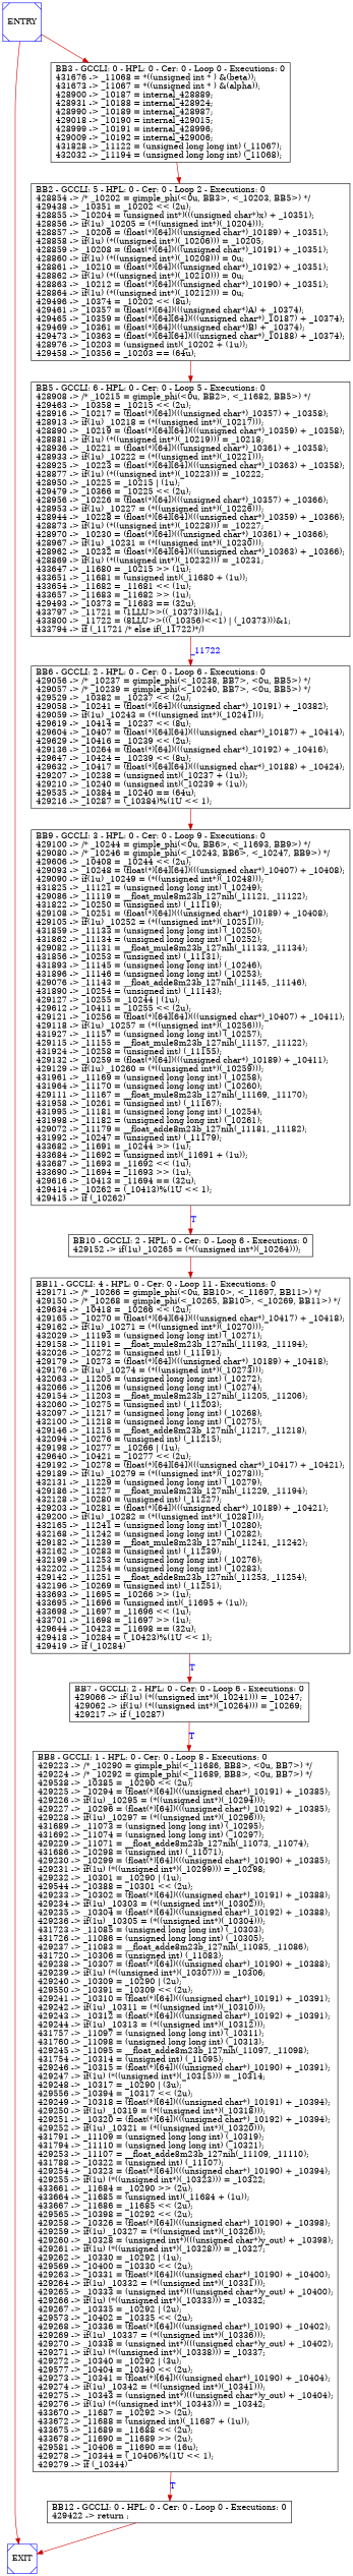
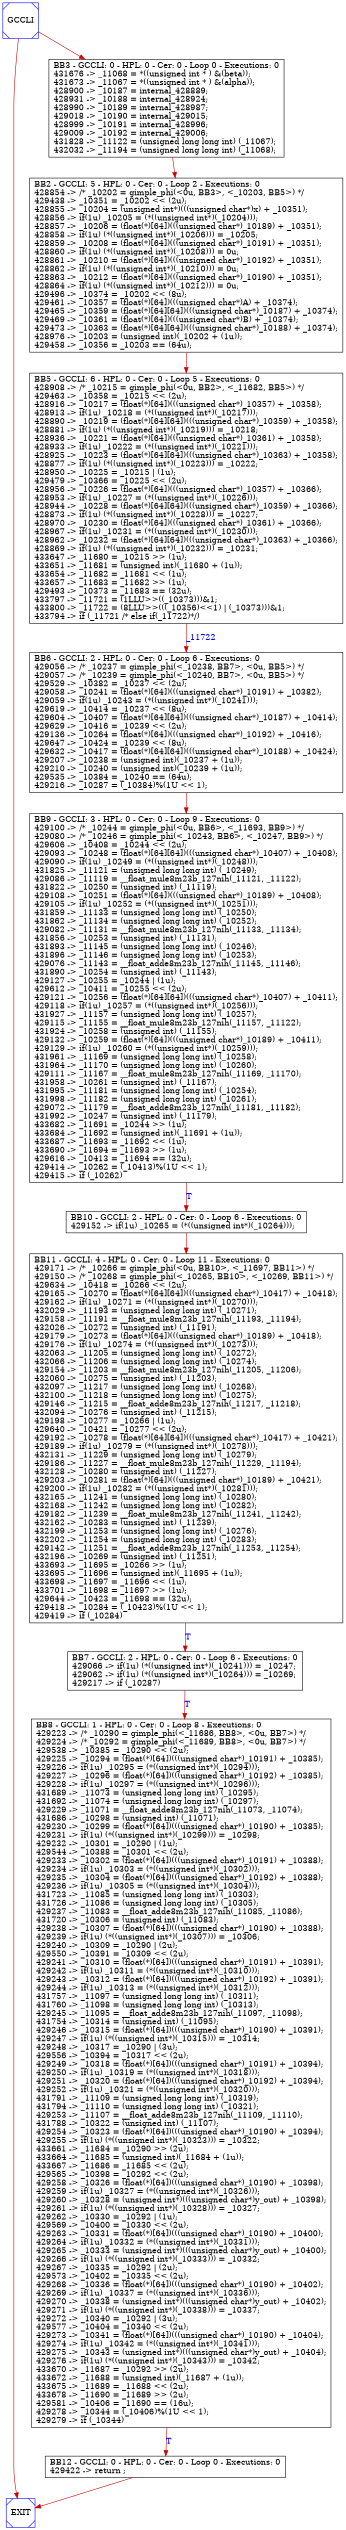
  digraph {
    node [shape=box]
    edge [color=red3 fontcolor=blue]
-   n1 [color=blue label=ENTRY shape=Msquare]
+   n1 [color=blue label=GCCLI shape=Msquare]
    n2 [color=blue label=EXIT shape=Msquare]
    n3 [label="BB3 - GCCLI: 0 - HPL: 0 - Cer: 0 - Loop 0 - Executions: 0\n431676 -> _11068 = *((unsigned int * ) &(beta));\l431673 -> _11067 = *((unsigned int * ) &(alpha));\l428900 -> _10187 = internal_428889;\l428931 -> _10188 = internal_428924;\l428990 -> _10189 = internal_428987;\l429018 -> _10190 = internal_429015;\l428999 -> _10191 = internal_428996;\l429009 -> _10192 = internal_429006;\l431828 -> _11122 = (unsigned long long int) (_11067);\l432032 -> _11194 = (unsigned long long int) (_11068);\l"]
    n4 [label="BB2 - GCCLI: 5 - HPL: 0 - Cer: 0 - Loop 2 - Executions: 0\l428854 -> /* _10202 = gimple_phi(<0u, BB3>, <_10203, BB5>) */\l429438 -> _10351 = _10202 << (2u);\l428855 -> _10204 = (unsigned int*)(((unsigned char*)x) + _10351);\l428856 -> if(1u) _10205 = (*((unsigned int*)(_10204)));\l428857 -> _10206 = (float(*)[64])(((unsigned char*)_10189) + _10351);\l428858 -> if(1u) (*((unsigned int*)(_10206))) = _10205;\l428859 -> _10208 = (float(*)[64])(((unsigned char*)_10191) + _10351);\l428860 -> if(1u) (*((unsigned int*)(_10208))) = 0u;\l428861 -> _10210 = (float(*)[64])(((unsigned char*)_10192) + _10351);\l428862 -> if(1u) (*((unsigned int*)(_10210))) = 0u;\l428863 -> _10212 = (float(*)[64])(((unsigned char*)_10190) + _10351);\l428864 -> if(1u) (*((unsigned int*)(_10212))) = 0u;\l429496 -> _10374 = _10202 << (8u);\l429461 -> _10357 = (float(*)[64])(((unsigned char*)A) + _10374);\l429465 -> _10359 = (float(*)[64][64])(((unsigned char*)_10187) + _10374);\l429469 -> _10361 = (float(*)[64])(((unsigned char*)B) + _10374);\l429473 -> _10363 = (float(*)[64][64])(((unsigned char*)_10188) + _10374);\l428976 -> _10203 = (unsigned int)(_10202 + (1u));\l429458 -> _10356 = _10203 == (64u);\l"]
    n5 [label="BB5 - GCCLI: 6 - HPL: 0 - Cer: 0 - Loop 5 - Executions: 0\l428908 -> /* _10215 = gimple_phi(<0u, BB2>, <_11682, BB5>) */\l429463 -> _10358 = _10215 << (2u);\l428916 -> _10217 = (float(*)[64])(((unsigned char*)_10357) + _10358);\l428913 -> if(1u) _10218 = (*((unsigned int*)(_10217)));\l428890 -> _10219 = (float(*)[64][64])(((unsigned char*)_10359) + _10358);\l428881 -> if(1u) (*((unsigned int*)(_10219))) = _10218;\l428936 -> _10221 = (float(*)[64])(((unsigned char*)_10361) + _10358);\l428933 -> if(1u) _10222 = (*((unsigned int*)(_10221)));\l428925 -> _10223 = (float(*)[64][64])(((unsigned char*)_10363) + _10358);\l428877 -> if(1u) (*((unsigned int*)(_10223))) = _10222;\l428950 -> _10225 = _10215 | (1u);\l429479 -> _10366 = _10225 << (2u);\l428956 -> _10226 = (float(*)[64])(((unsigned char*)_10357) + _10366);\l428953 -> if(1u) _10227 = (*((unsigned int*)(_10226)));\l428944 -> _10228 = (float(*)[64][64])(((unsigned char*)_10359) + _10366);\l428873 -> if(1u) (*((unsigned int*)(_10228))) = _10227;\l428970 -> _10230 = (float(*)[64])(((unsigned char*)_10361) + _10366);\l428967 -> if(1u) _10231 = (*((unsigned int*)(_10230)));\l428962 -> _10232 = (float(*)[64][64])(((unsigned char*)_10363) + _10366);\l428869 -> if(1u) (*((unsigned int*)(_10232))) = _10231;\l433647 -> _11680 = _10215 >> (1u);\l433651 -> _11681 = (unsigned int)(_11680 + (1u));\l433654 -> _11682 = _11681 << (1u);\l433657 -> _11683 = _11682 >> (1u);\l429493 -> _10373 = _11683 == (32u);\l433797 -> _11721 = (1LLU>>((_10373)))&1;\l433800 -> _11722 = (8LLU>>(((_10356)<<1) | (_10373)))&1;\l433794 -> if (_11721 /* else if(_11722)*/)\l"]
    n6 [label="BB6 - GCCLI: 2 - HPL: 0 - Cer: 0 - Loop 6 - Executions: 0\l429056 -> /* _10237 = gimple_phi(<_10238, BB7>, <0u, BB5>) */\l429057 -> /* _10239 = gimple_phi(<_10240, BB7>, <0u, BB5>) */\l429529 -> _10382 = _10237 << (2u);\l429058 -> _10241 = (float(*)[64])(((unsigned char*)_10191) + _10382);\l429059 -> if(1u) _10243 = (*((unsigned int*)(_10241)));\l429619 -> _10414 = _10237 << (8u);\l429604 -> _10407 = (float(*)[64][64])(((unsigned char*)_10187) + _10414);\l429629 -> _10416 = _10239 << (2u);\l429136 -> _10264 = (float(*)[64])(((unsigned char*)_10192) + _10416);\l429647 -> _10424 = _10239 << (8u);\l429632 -> _10417 = (float(*)[64][64])(((unsigned char*)_10188) + _10424);\l429207 -> _10238 = (unsigned int)(_10237 + (1u));\l429210 -> _10240 = (unsigned int)(_10239 + (1u));\l429535 -> _10384 = _10240 == (64u);\l429216 -> _10287 = (_10384)%(1U << 1);\l"]
    n7 [label="BB9 - GCCLI: 3 - HPL: 0 - Cer: 0 - Loop 9 - Executions: 0\l429100 -> /* _10244 = gimple_phi(<0u, BB6>, <_11693, BB9>) */\l429080 -> /* _10246 = gimple_phi(<_10243, BB6>, <_10247, BB9>) */\l429606 -> _10408 = _10244 << (2u);\l429093 -> _10248 = (float(*)[64][64])(((unsigned char*)_10407) + _10408);\l429090 -> if(1u) _10249 = (*((unsigned int*)(_10248)));\l431825 -> _11121 = (unsigned long long int) (_10249);\l429086 -> _11119 = __float_mule8m23b_127nih(_11121, _11122);\l431822 -> _10250 = (unsigned int) (_11119);\l429108 -> _10251 = (float(*)[64])(((unsigned char*)_10189) + _10408);\l429105 -> if(1u) _10252 = (*((unsigned int*)(_10251)));\l431859 -> _11133 = (unsigned long long int) (_10250);\l431862 -> _11134 = (unsigned long long int) (_10252);\l429082 -> _11131 = __float_mule8m23b_127nih(_11133, _11134);\l431856 -> _10253 = (unsigned int) (_11131);\l431893 -> _11145 = (unsigned long long int) (_10246);\l431896 -> _11146 = (unsigned long long int) (_10253);\l429076 -> _11143 = __float_adde8m23b_127nih(_11145, _11146);\l431890 -> _10254 = (unsigned int) (_11143);\l429127 -> _10255 = _10244 | (1u);\l429612 -> _10411 = _10255 << (2u);\l429121 -> _10256 = (float(*)[64][64])(((unsigned char*)_10407) + _10411);\l429118 -> if(1u) _10257 = (*((unsigned int*)(_10256)));\l431927 -> _11157 = (unsigned long long int) (_10257);\l429115 -> _11155 = __float_mule8m23b_127nih(_11157, _11122);\l431924 -> _10258 = (unsigned int) (_11155);\l429132 -> _10259 = (float(*)[64])(((unsigned char*)_10189) + _10411);\l429129 -> if(1u) _10260 = (*((unsigned int*)(_10259)));\l431961 -> _11169 = (unsigned long long int) (_10258);\l431964 -> _11170 = (unsigned long long int) (_10260);\l429111 -> _11167 = __float_mule8m23b_127nih(_11169, _11170);\l431958 -> _10261 = (unsigned int) (_11167);\l431995 -> _11181 = (unsigned long long int) (_10254);\l431998 -> _11182 = (unsigned long long int) (_10261);\l429072 -> _11179 = __float_adde8m23b_127nih(_11181, _11182);\l431992 -> _10247 = (unsigned int) (_11179);\l433682 -> _11691 = _10244 >> (1u);\l433684 -> _11692 = (unsigned int)(_11691 + (1u));\l433687 -> _11693 = _11692 << (1u);\l433690 -> _11694 = _11693 >> (1u);\l429616 -> _10413 = _11694 == (32u);\l429414 -> _10262 = (_10413)%(1U << 1);\l429415 -> if (_10262)\l"]
    n8 [label="BB7 - GCCLI: 2 - HPL: 0 - Cer: 0 - Loop 6 - Executions: 0\n429066 -> if(1u) (*((unsigned int*)(_10241))) = _10247;\l429062 -> if(1u) (*((unsigned int*)(_10264))) = _10269;\l429217 -> if (_10287)\l"]
    n9 [label="BB8 - GCCLI: 1 - HPL: 0 - Cer: 0 - Loop 8 - Executions: 0\l429223 -> /* _10290 = gimple_phi(<_11686, BB8>, <0u, BB7>) */\l429224 -> /* _10292 = gimple_phi(<_11689, BB8>, <0u, BB7>) */\l429538 -> _10385 = _10290 << (2u);\l429225 -> _10294 = (float(*)[64])(((unsigned char*)_10191) + _10385);\l429226 -> if(1u) _10295 = (*((unsigned int*)(_10294)));\l429227 -> _10296 = (float(*)[64])(((unsigned char*)_10192) + _10385);\l429228 -> if(1u) _10297 = (*((unsigned int*)(_10296)));\l431689 -> _11073 = (unsigned long long int) (_10295);\l431692 -> _11074 = (unsigned long long int) (_10297);\l429229 -> _11071 = __float_adde8m23b_127nih(_11073, _11074);\l431686 -> _10298 = (unsigned int) (_11071);\l429230 -> _10299 = (float(*)[64])(((unsigned char*)_10190) + _10385);\l429231 -> if(1u) (*((unsigned int*)(_10299))) = _10298;\l429232 -> _10301 = _10290 | (1u);\l429544 -> _10388 = _10301 << (2u);\l429233 -> _10302 = (float(*)[64])(((unsigned char*)_10191) + _10388);\l429234 -> if(1u) _10303 = (*((unsigned int*)(_10302)));\l429235 -> _10304 = (float(*)[64])(((unsigned char*)_10192) + _10388);\l429236 -> if(1u) _10305 = (*((unsigned int*)(_10304)));\l431723 -> _11085 = (unsigned long long int) (_10303);\l431726 -> _11086 = (unsigned long long int) (_10305);\l429237 -> _11083 = __float_adde8m23b_127nih(_11085, _11086);\l431720 -> _10306 = (unsigned int) (_11083);\l429238 -> _10307 = (float(*)[64])(((unsigned char*)_10190) + _10388);\l429239 -> if(1u) (*((unsigned int*)(_10307))) = _10306;\l429240 -> _10309 = _10290 | (2u);\l429550 -> _10391 = _10309 << (2u);\l429241 -> _10310 = (float(*)[64])(((unsigned char*)_10191) + _10391);\l429242 -> if(1u) _10311 = (*((unsigned int*)(_10310)));\l429243 -> _10312 = (float(*)[64])(((unsigned char*)_10192) + _10391);\l429244 -> if(1u) _10313 = (*((unsigned int*)(_10312)));\l431757 -> _11097 = (unsigned long long int) (_10311);\l431760 -> _11098 = (unsigned long long int) (_10313);\l429245 -> _11095 = __float_adde8m23b_127nih(_11097, _11098);\l431754 -> _10314 = (unsigned int) (_11095);\l429246 -> _10315 = (float(*)[64])(((unsigned char*)_10190) + _10391);\l429247 -> if(1u) (*((unsigned int*)(_10315))) = _10314;\l429248 -> _10317 = _10290 | (3u);\l429556 -> _10394 = _10317 << (2u);\l429249 -> _10318 = (float(*)[64])(((unsigned char*)_10191) + _10394);\l429250 -> if(1u) _10319 = (*((unsigned int*)(_10318)));\l429251 -> _10320 = (float(*)[64])(((unsigned char*)_10192) + _10394);\l429252 -> if(1u) _10321 = (*((unsigned int*)(_10320)));\l431791 -> _11109 = (unsigned long long int) (_10319);\l431794 -> _11110 = (unsigned long long int) (_10321);\l429253 -> _11107 = __float_adde8m23b_127nih(_11109, _11110);\l431788 -> _10322 = (unsigned int) (_11107);\l429254 -> _10323 = (float(*)[64])(((unsigned char*)_10190) + _10394);\l429255 -> if(1u) (*((unsigned int*)(_10323))) = _10322;\l433661 -> _11684 = _10290 >> (2u);\l433664 -> _11685 = (unsigned int)(_11684 + (1u));\l433667 -> _11686 = _11685 << (2u);\l429565 -> _10398 = _10292 << (2u);\l429258 -> _10326 = (float(*)[64])(((unsigned char*)_10190) + _10398);\l429259 -> if(1u) _10327 = (*((unsigned int*)(_10326)));\l429260 -> _10328 = (unsigned int*)(((unsigned char*)y_out) + _10398);\l429261 -> if(1u) (*((unsigned int*)(_10328))) = _10327;\l429262 -> _10330 = _10292 | (1u);\l429569 -> _10400 = _10330 << (2u);\l429263 -> _10331 = (float(*)[64])(((unsigned char*)_10190) + _10400);\l429264 -> if(1u) _10332 = (*((unsigned int*)(_10331)));\l429265 -> _10333 = (unsigned int*)(((unsigned char*)y_out) + _10400);\l429266 -> if(1u) (*((unsigned int*)(_10333))) = _10332;\l429267 -> _10335 = _10292 | (2u);\l429573 -> _10402 = _10335 << (2u);\l429268 -> _10336 = (float(*)[64])(((unsigned char*)_10190) + _10402);\l429269 -> if(1u) _10337 = (*((unsigned int*)(_10336)));\l429270 -> _10338 = (unsigned int*)(((unsigned char*)y_out) + _10402);\l429271 -> if(1u) (*((unsigned int*)(_10338))) = _10337;\l429272 -> _10340 = _10292 | (3u);\l429577 -> _10404 = _10340 << (2u);\l429273 -> _10341 = (float(*)[64])(((unsigned char*)_10190) + _10404);\l429274 -> if(1u) _10342 = (*((unsigned int*)(_10341)));\l429275 -> _10343 = (unsigned int*)(((unsigned char*)y_out) + _10404);\l429276 -> if(1u) (*((unsigned int*)(_10343))) = _10342;\l433670 -> _11687 = _10292 >> (2u);\l433672 -> _11688 = (unsigned int)(_11687 + (1u));\l433675 -> _11689 = _11688 << (2u);\l433678 -> _11690 = _11689 >> (2u);\l429581 -> _10406 = _11690 == (16u);\l429278 -> _10344 = (_10406)%(1U << 1);\l429279 -> if (_10344)\l"]
    n10 [label="BB12 - GCCLI: 0 - HPL: 0 - Cer: 0 - Loop 0 - Executions: 0\n429422 -> return ;\l"]
    n11 [label="BB10 - GCCLI: 2 - HPL: 0 - Cer: 0 - Loop 6 - Executions: 0\n429152 -> if(1u) _10265 = (*((unsigned int*)(_10264)));\l"]
    n12 [label="BB11 - GCCLI: 4 - HPL: 0 - Cer: 0 - Loop 11 - Executions: 0\l429171 -> /* _10266 = gimple_phi(<0u, BB10>, <_11697, BB11>) */\l429150 -> /* _10268 = gimple_phi(<_10265, BB10>, <_10269, BB11>) */\l429634 -> _10418 = _10266 << (2u);\l429165 -> _10270 = (float(*)[64][64])(((unsigned char*)_10417) + _10418);\l429162 -> if(1u) _10271 = (*((unsigned int*)(_10270)));\l432029 -> _11193 = (unsigned long long int) (_10271);\l429158 -> _11191 = __float_mule8m23b_127nih(_11193, _11194);\l432026 -> _10272 = (unsigned int) (_11191);\l429179 -> _10273 = (float(*)[64])(((unsigned char*)_10189) + _10418);\l429176 -> if(1u) _10274 = (*((unsigned int*)(_10273)));\l432063 -> _11205 = (unsigned long long int) (_10272);\l432066 -> _11206 = (unsigned long long int) (_10274);\l429154 -> _11203 = __float_mule8m23b_127nih(_11205, _11206);\l432060 -> _10275 = (unsigned int) (_11203);\l432097 -> _11217 = (unsigned long long int) (_10268);\l432100 -> _11218 = (unsigned long long int) (_10275);\l429146 -> _11215 = __float_adde8m23b_127nih(_11217, _11218);\l432094 -> _10276 = (unsigned int) (_11215);\l429198 -> _10277 = _10266 | (1u);\l429640 -> _10421 = _10277 << (2u);\l429192 -> _10278 = (float(*)[64][64])(((unsigned char*)_10417) + _10421);\l429189 -> if(1u) _10279 = (*((unsigned int*)(_10278)));\l432131 -> _11229 = (unsigned long long int) (_10279);\l429186 -> _11227 = __float_mule8m23b_127nih(_11229, _11194);\l432128 -> _10280 = (unsigned int) (_11227);\l429203 -> _10281 = (float(*)[64])(((unsigned char*)_10189) + _10421);\l429200 -> if(1u) _10282 = (*((unsigned int*)(_10281)));\l432165 -> _11241 = (unsigned long long int) (_10280);\l432168 -> _11242 = (unsigned long long int) (_10282);\l429182 -> _11239 = __float_mule8m23b_127nih(_11241, _11242);\l432162 -> _10283 = (unsigned int) (_11239);\l432199 -> _11253 = (unsigned long long int) (_10276);\l432202 -> _11254 = (unsigned long long int) (_10283);\l429142 -> _11251 = __float_adde8m23b_127nih(_11253, _11254);\l432196 -> _10269 = (unsigned int) (_11251);\l433693 -> _11695 = _10266 >> (1u);\l433695 -> _11696 = (unsigned int)(_11695 + (1u));\l433698 -> _11697 = _11696 << (1u);\l433701 -> _11698 = _11697 >> (1u);\l429644 -> _10423 = _11698 == (32u);\l429418 -> _10284 = (_10423)%(1U << 1);\l429419 -> if (_10284)\l"]
    n1 -> n2
    n1 -> n3
    n3 -> n4
    n4 -> n5
    n5 -> n6 [label=_11722]
    n6 -> n7
    n7 -> n11 [label=T]
    n8 -> n9 [label=T]
    n9 -> n10 [label=T]
    n10 -> n2
    n11 -> n12
    n12 -> n8 [label=T]
  }
